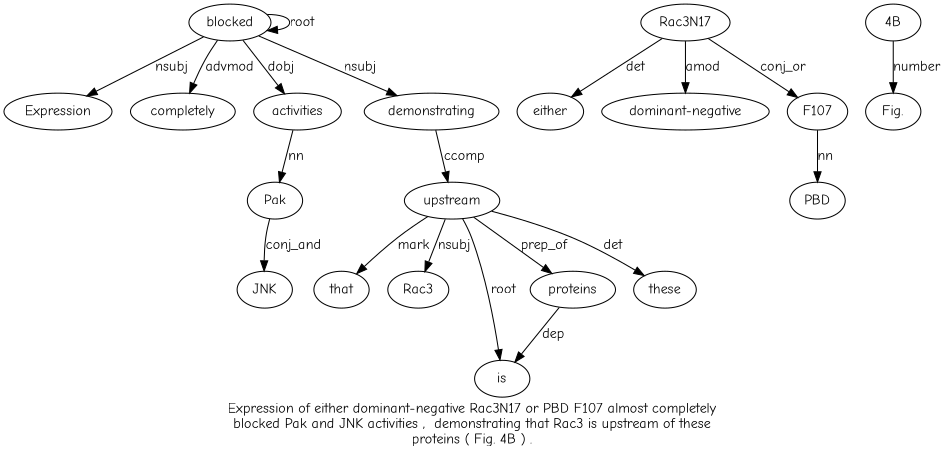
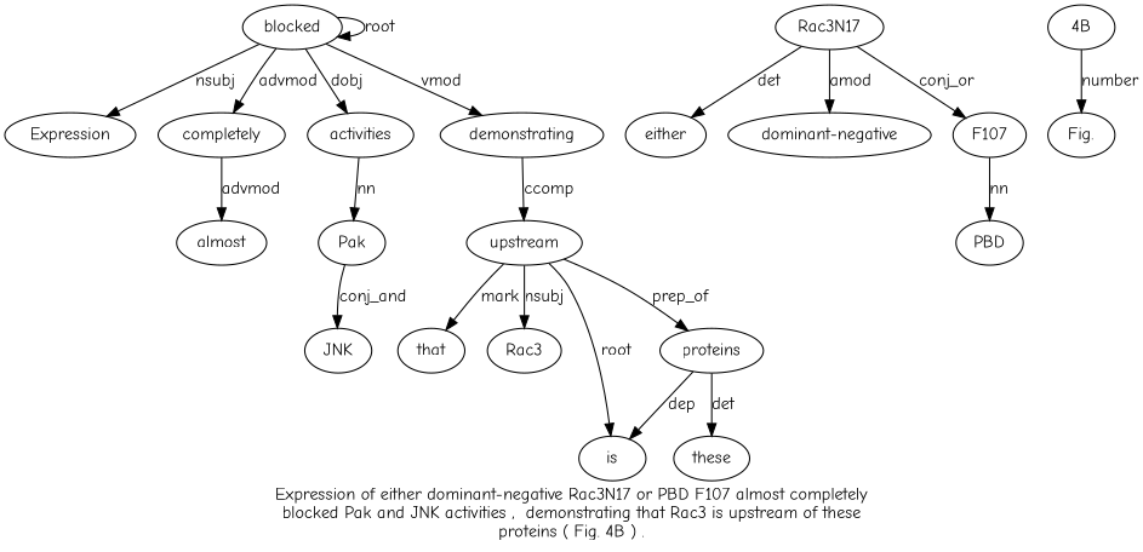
  digraph {
    fontname="Comic Neue"
    label="Expression of either dominant-negative Rac3N17 or PBD F107 almost completely\nblocked Pak and JNK activities ,  demonstrating that Rac3 is upstream of these\nproteins ( Fig. 4B ) ."
    node [fillcolor=white fontname="Comic Neue" style=filled]
    edge [fontname="Comic Neue"]
    n1 [label=blocked]
    n2 [label=Expression]
    n3 [label=completely]
    n4 [label=activities]
    n5 [label=demonstrating]
+   n6 [label=almost]
    n7 [label=Pak]
    n8 [label=upstream]
    n9 [label=Rac3N17]
    n10 [label=either]
    n11 [label="dominant-negative"]
    n12 [label=F107]
    n13 [label=PBD]
    n14 [label=JNK]
    n15 [label=that]
    n16 [label=Rac3]
    n17 [label=is]
    n18 [label=proteins]
    n19 [label=these]
    n20 [label="4B"]
    n21 [label="Fig."]
    n1 -> n1 [label=root]
    n1 -> n2 [label=nsubj]
    n1 -> n3 [label=advmod]
    n1 -> n4 [label=dobj]
-   n1 -> n5 [label=nsubj]
+   n1 -> n5 [label=vmod]
+   n3 -> n6 [label=advmod]
    n4 -> n7 [label=nn]
    n5 -> n8 [label=ccomp]
    n7 -> n14 [label=conj_and]
    n8 -> n15 [label=mark]
    n8 -> n16 [label=nsubj]
    n8 -> n17 [label=root]
    n8 -> n18 [label=prep_of]
    n9 -> n10 [label=det]
    n9 -> n11 [label=amod]
    n9 -> n12 [label=conj_or]
    n12 -> n13 [label=nn]
    n18 -> n17 [label=dep]
-   n8 -> n19 [label=det]
+   n18 -> n19 [label=det]
    n20 -> n21 [label=number]
  }
